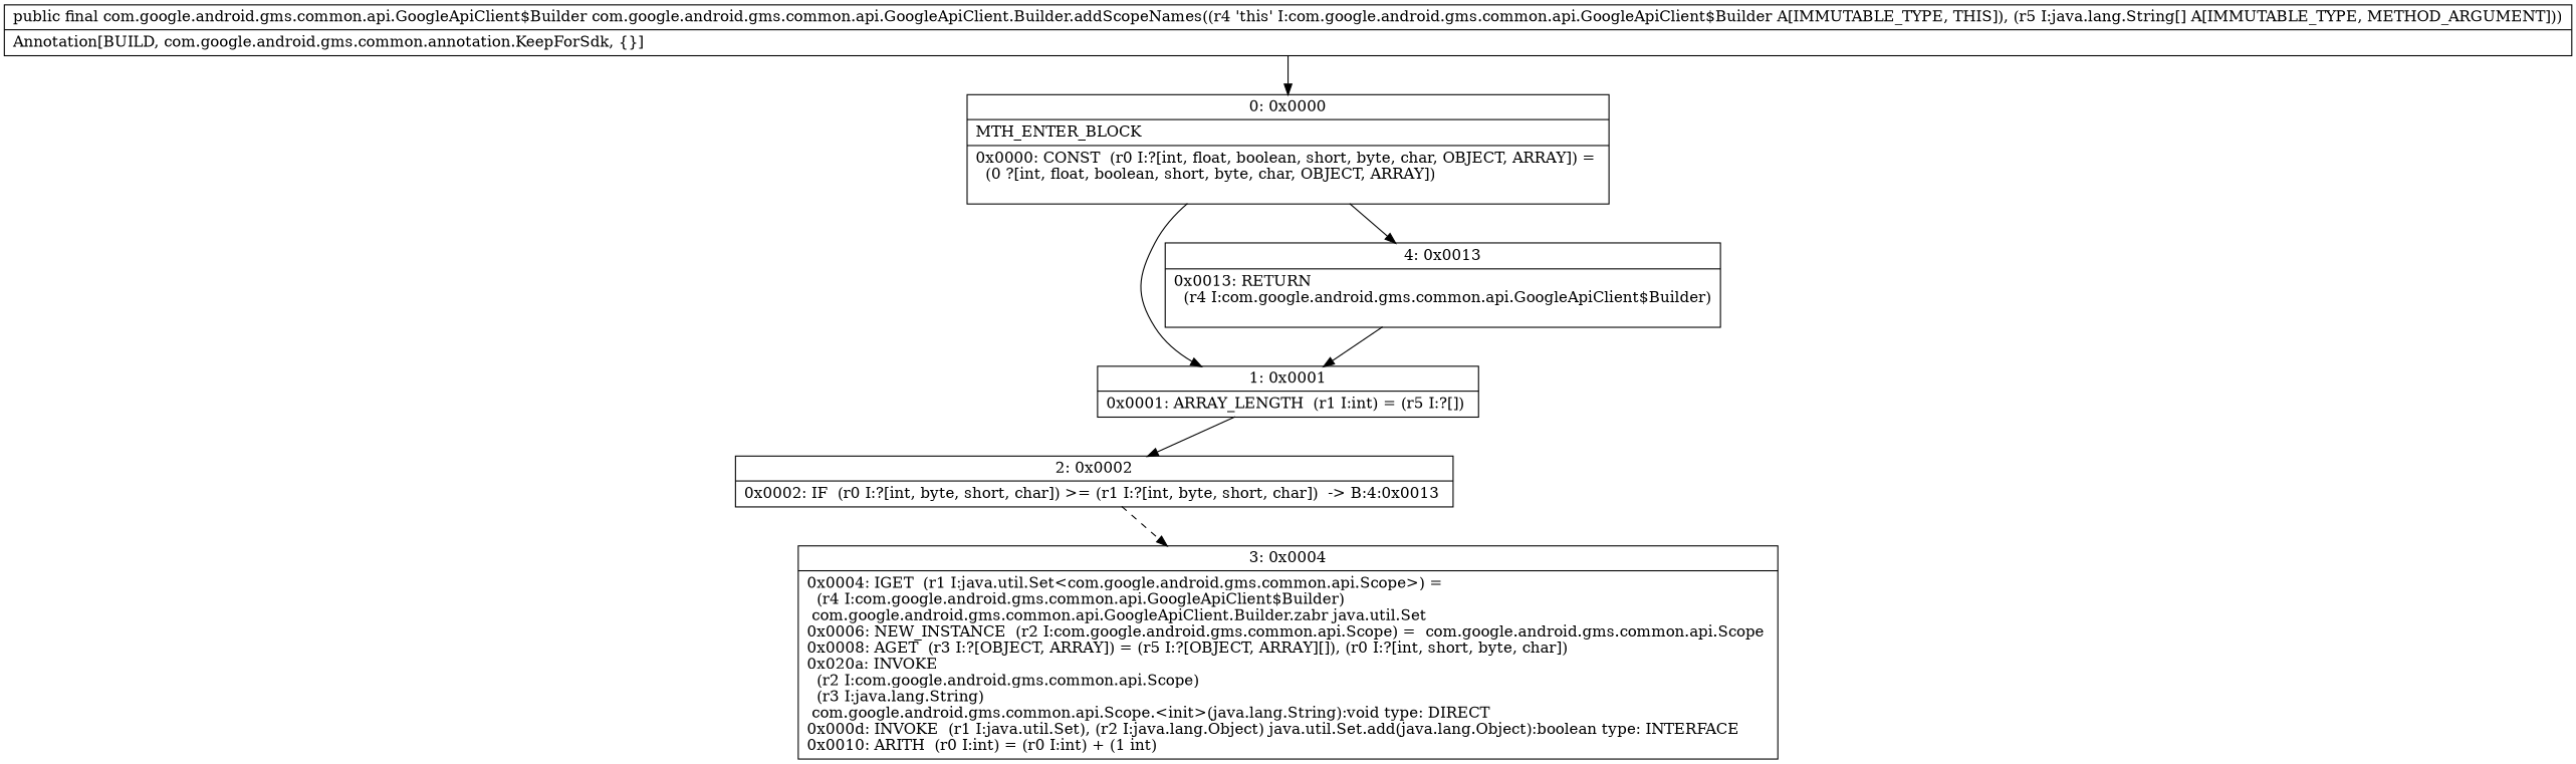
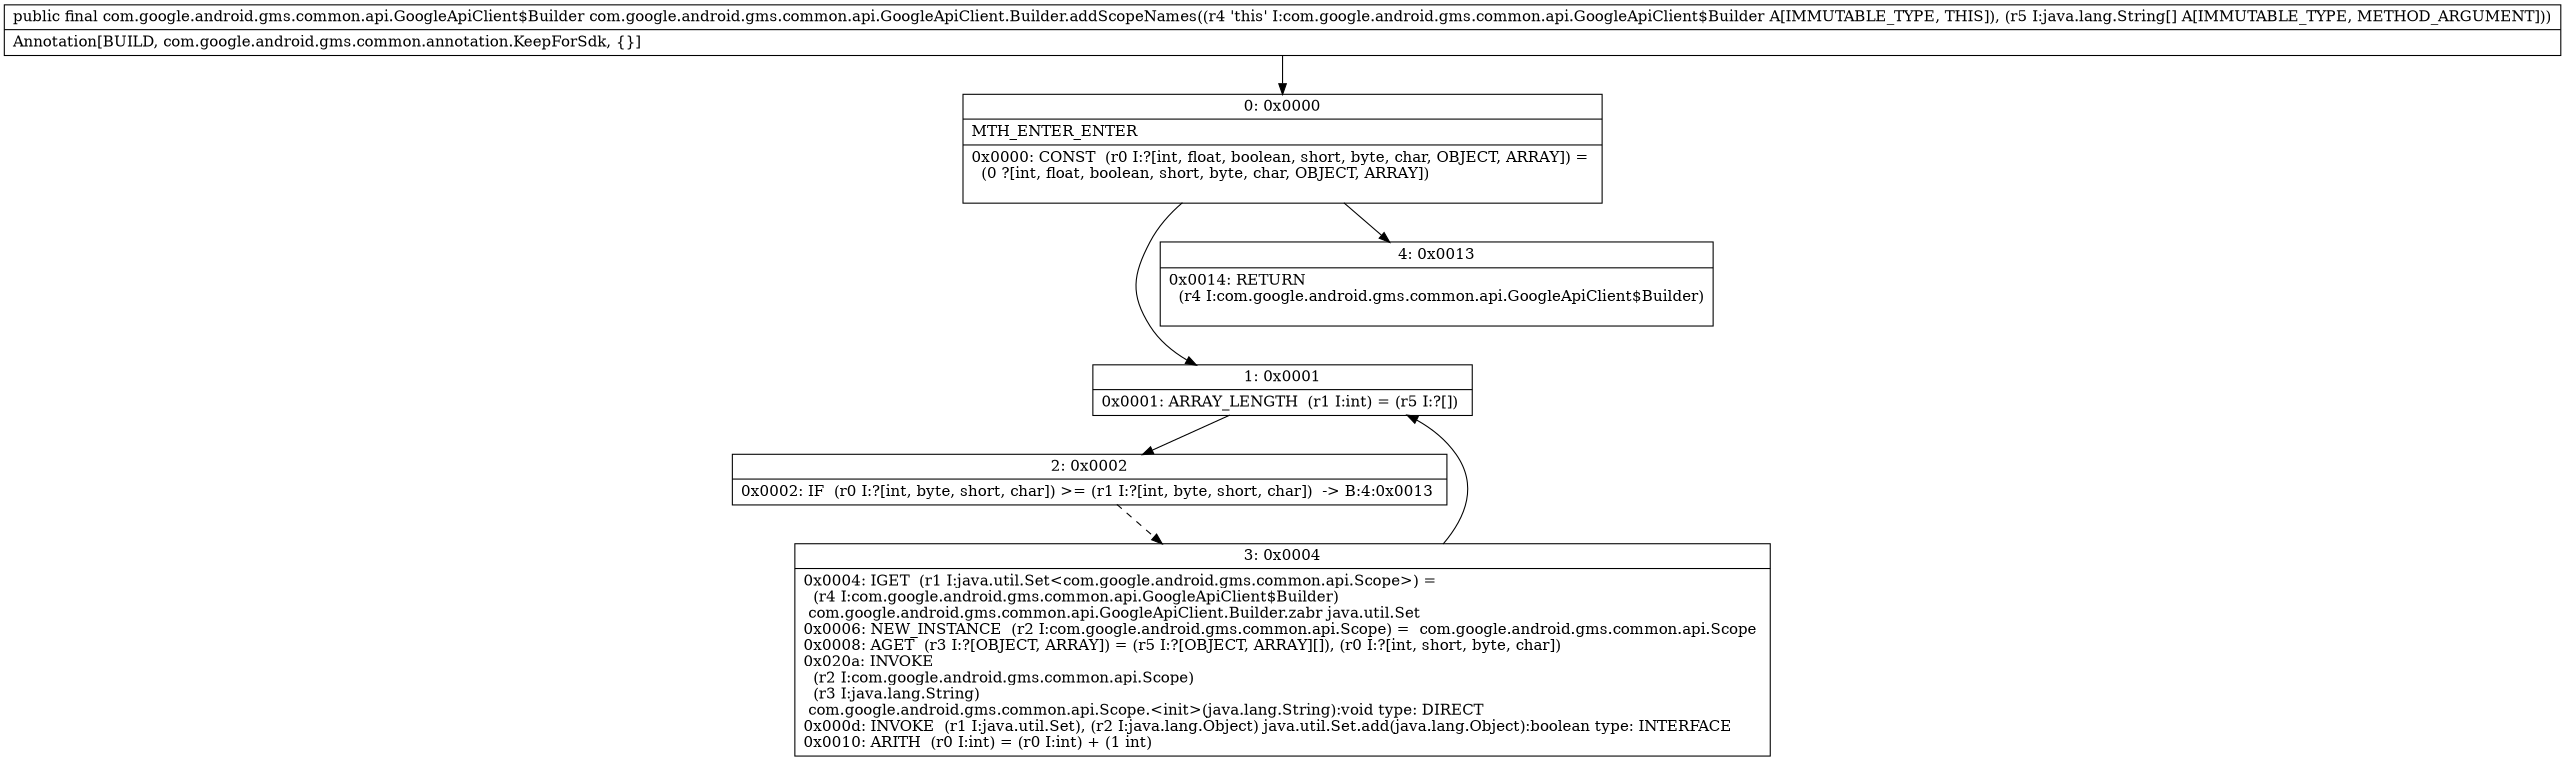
  digraph {
    node [shape=record]
-   n1 [label="{0\:\ 0x0000|MTH_ENTER_BLOCK\l|0x0000: CONST  (r0 I:?[int, float, boolean, short, byte, char, OBJECT, ARRAY]) = \l  (0 ?[int, float, boolean, short, byte, char, OBJECT, ARRAY])\l \l}"]
+   n1 [label="{0\:\ 0x0000|MTH_ENTER_ENTER\l|0x0000: CONST  (r0 I:?[int, float, boolean, short, byte, char, OBJECT, ARRAY]) = \l  (0 ?[int, float, boolean, short, byte, char, OBJECT, ARRAY])\l \l}"]
    n2 [label="{1\:\ 0x0001|0x0001: ARRAY_LENGTH  (r1 I:int) = (r5 I:?[]) \l}"]
-   n3 [label="{4\:\ 0x0013|0x0013: RETURN  \l  (r4 I:com.google.android.gms.common.api.GoogleApiClient$Builder)\l \l}"]
+   n3 [label="{4\:\ 0x0013|0x0014: RETURN  \l  (r4 I:com.google.android.gms.common.api.GoogleApiClient$Builder)\l \l}"]
    n4 [label="{2\:\ 0x0002|0x0002: IF  (r0 I:?[int, byte, short, char]) \>= (r1 I:?[int, byte, short, char])  \-\> B:4:0x0013 \l}"]
    n5 [label="{3\:\ 0x0004|0x0004: IGET  (r1 I:java.util.Set\<com.google.android.gms.common.api.Scope\>) = \l  (r4 I:com.google.android.gms.common.api.GoogleApiClient$Builder)\l com.google.android.gms.common.api.GoogleApiClient.Builder.zabr java.util.Set \l0x0006: NEW_INSTANCE  (r2 I:com.google.android.gms.common.api.Scope) =  com.google.android.gms.common.api.Scope \l0x0008: AGET  (r3 I:?[OBJECT, ARRAY]) = (r5 I:?[OBJECT, ARRAY][]), (r0 I:?[int, short, byte, char]) \l0x020a: INVOKE  \l  (r2 I:com.google.android.gms.common.api.Scope)\l  (r3 I:java.lang.String)\l com.google.android.gms.common.api.Scope.\<init\>(java.lang.String):void type: DIRECT \l0x000d: INVOKE  (r1 I:java.util.Set), (r2 I:java.lang.Object) java.util.Set.add(java.lang.Object):boolean type: INTERFACE \l0x0010: ARITH  (r0 I:int) = (r0 I:int) + (1 int) \l}"]
    n6 [label="{public final com.google.android.gms.common.api.GoogleApiClient$Builder com.google.android.gms.common.api.GoogleApiClient.Builder.addScopeNames((r4 'this' I:com.google.android.gms.common.api.GoogleApiClient$Builder A[IMMUTABLE_TYPE, THIS]), (r5 I:java.lang.String[] A[IMMUTABLE_TYPE, METHOD_ARGUMENT]))  | Annotation[BUILD, com.google.android.gms.common.annotation.KeepForSdk, \{\}]\l}"]
    n1 -> n2
    n1 -> n3
    n2 -> n4
    n4 -> n5 [style=dashed]
-   n3 -> n2
+   n5 -> n2
    n6 -> n1
  }
